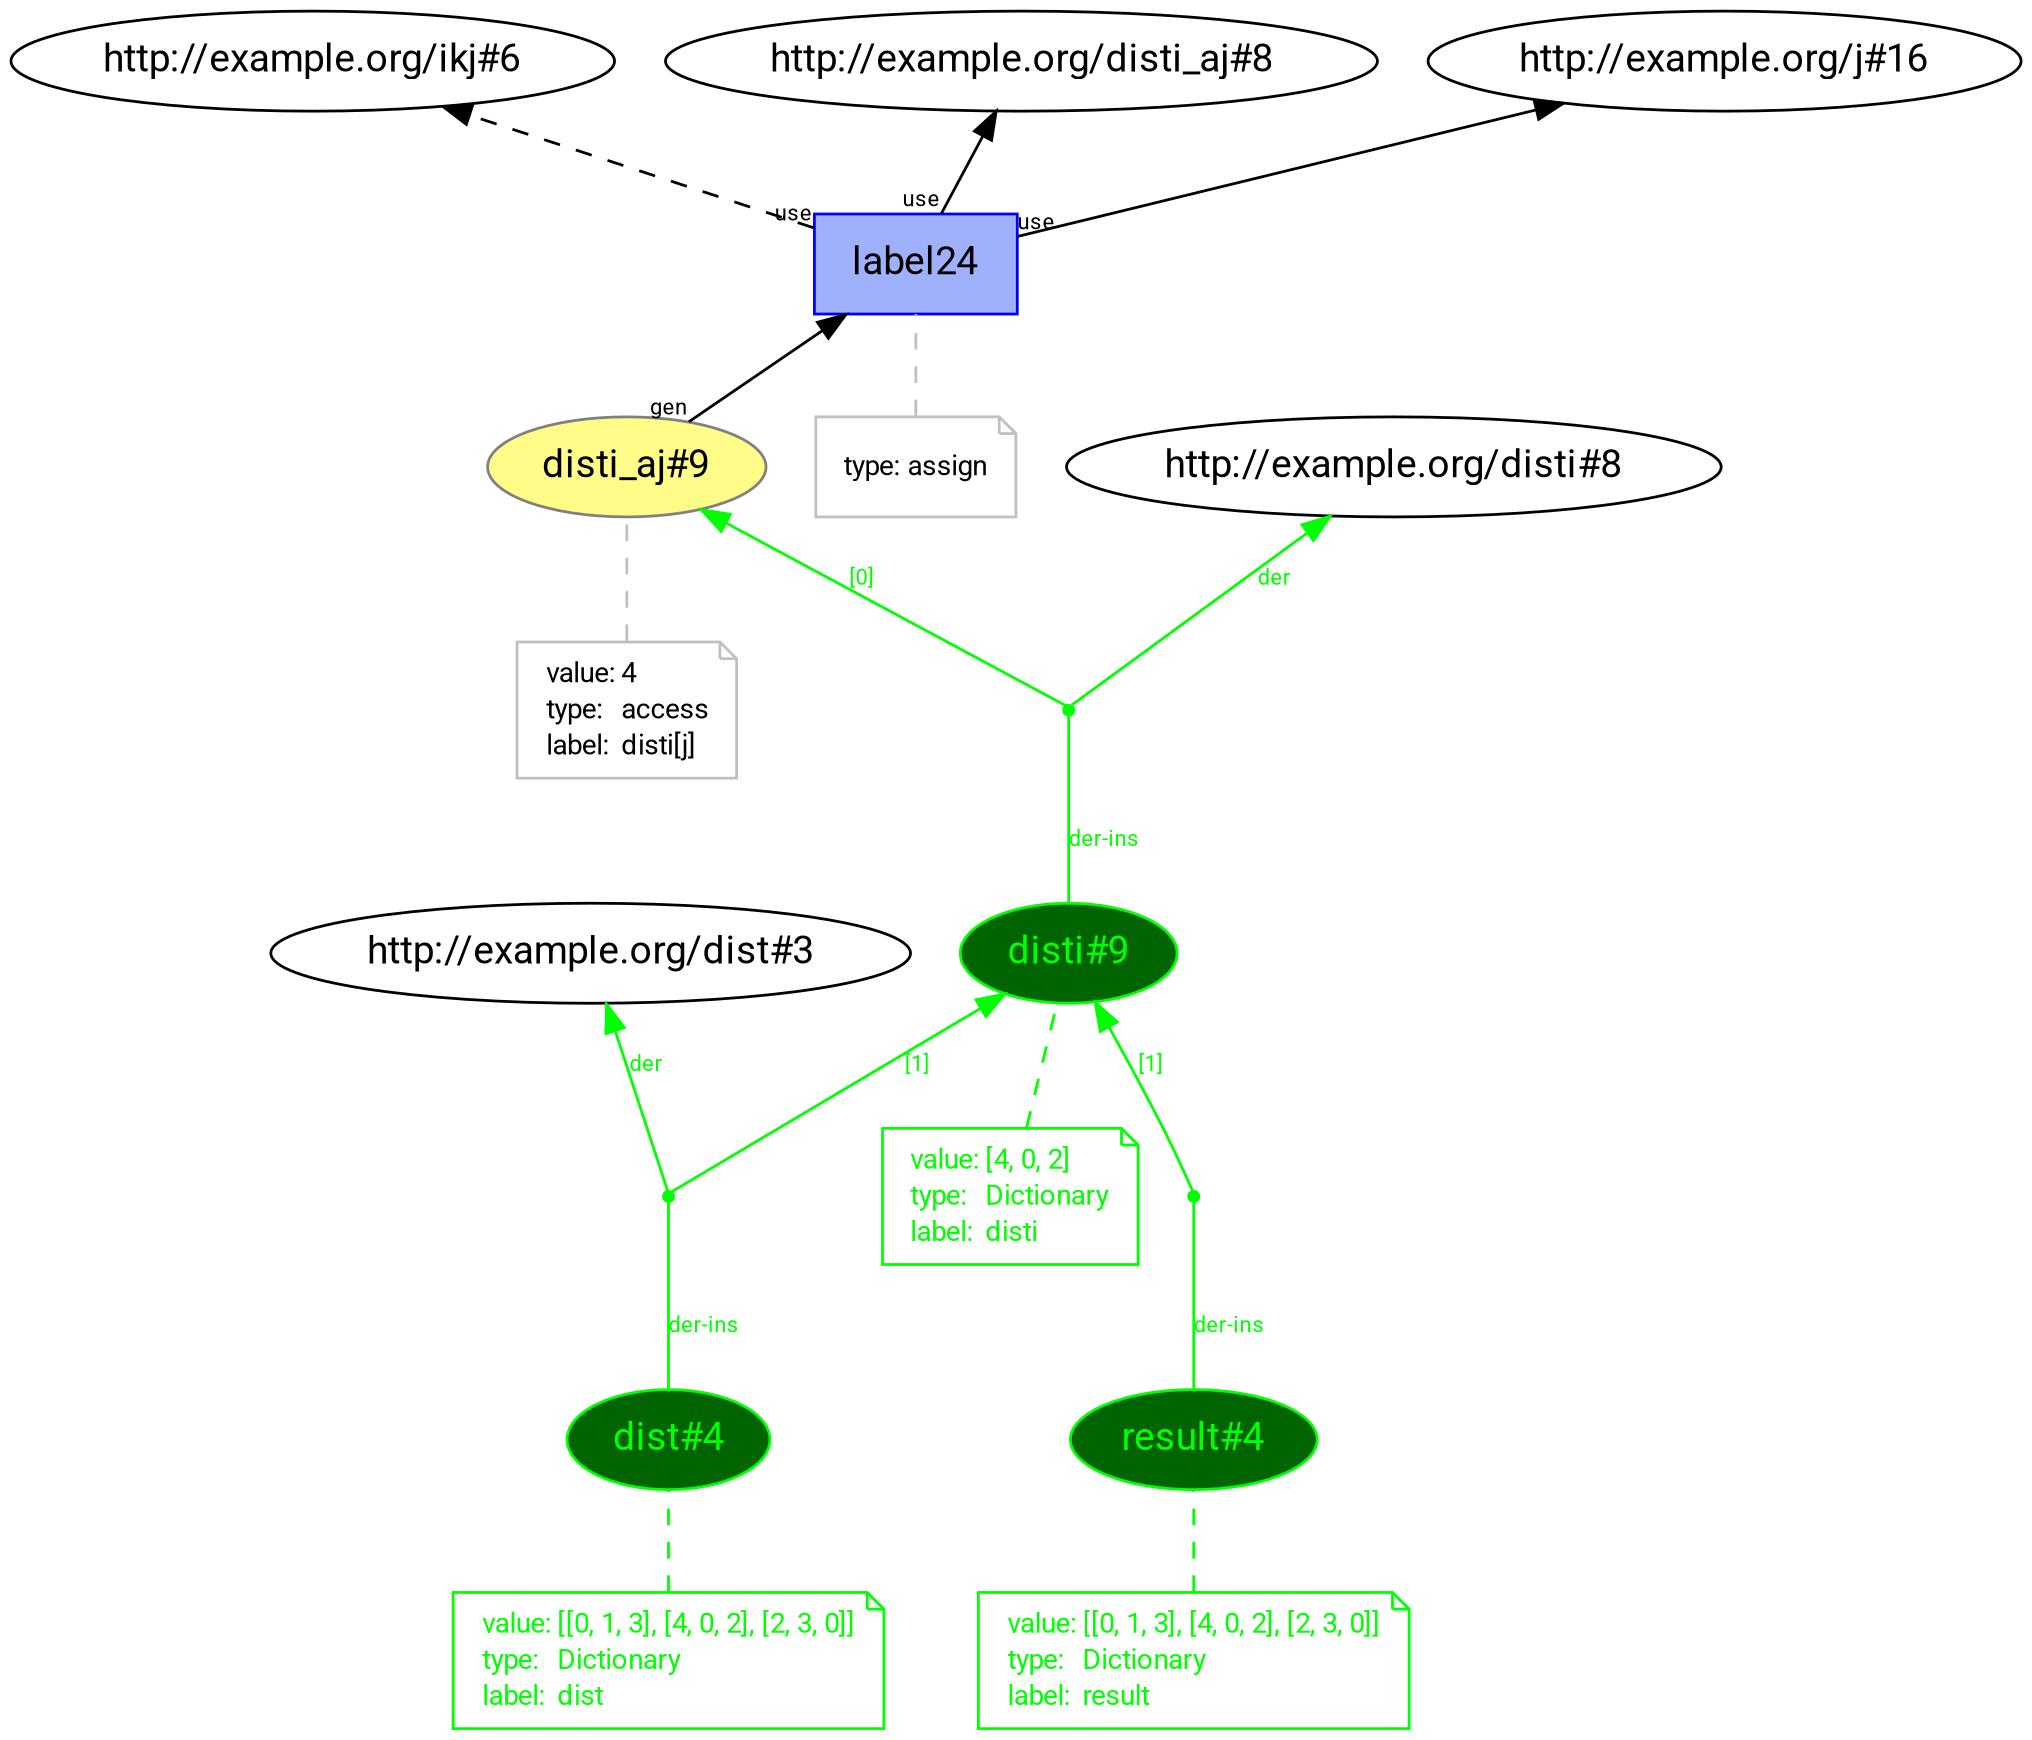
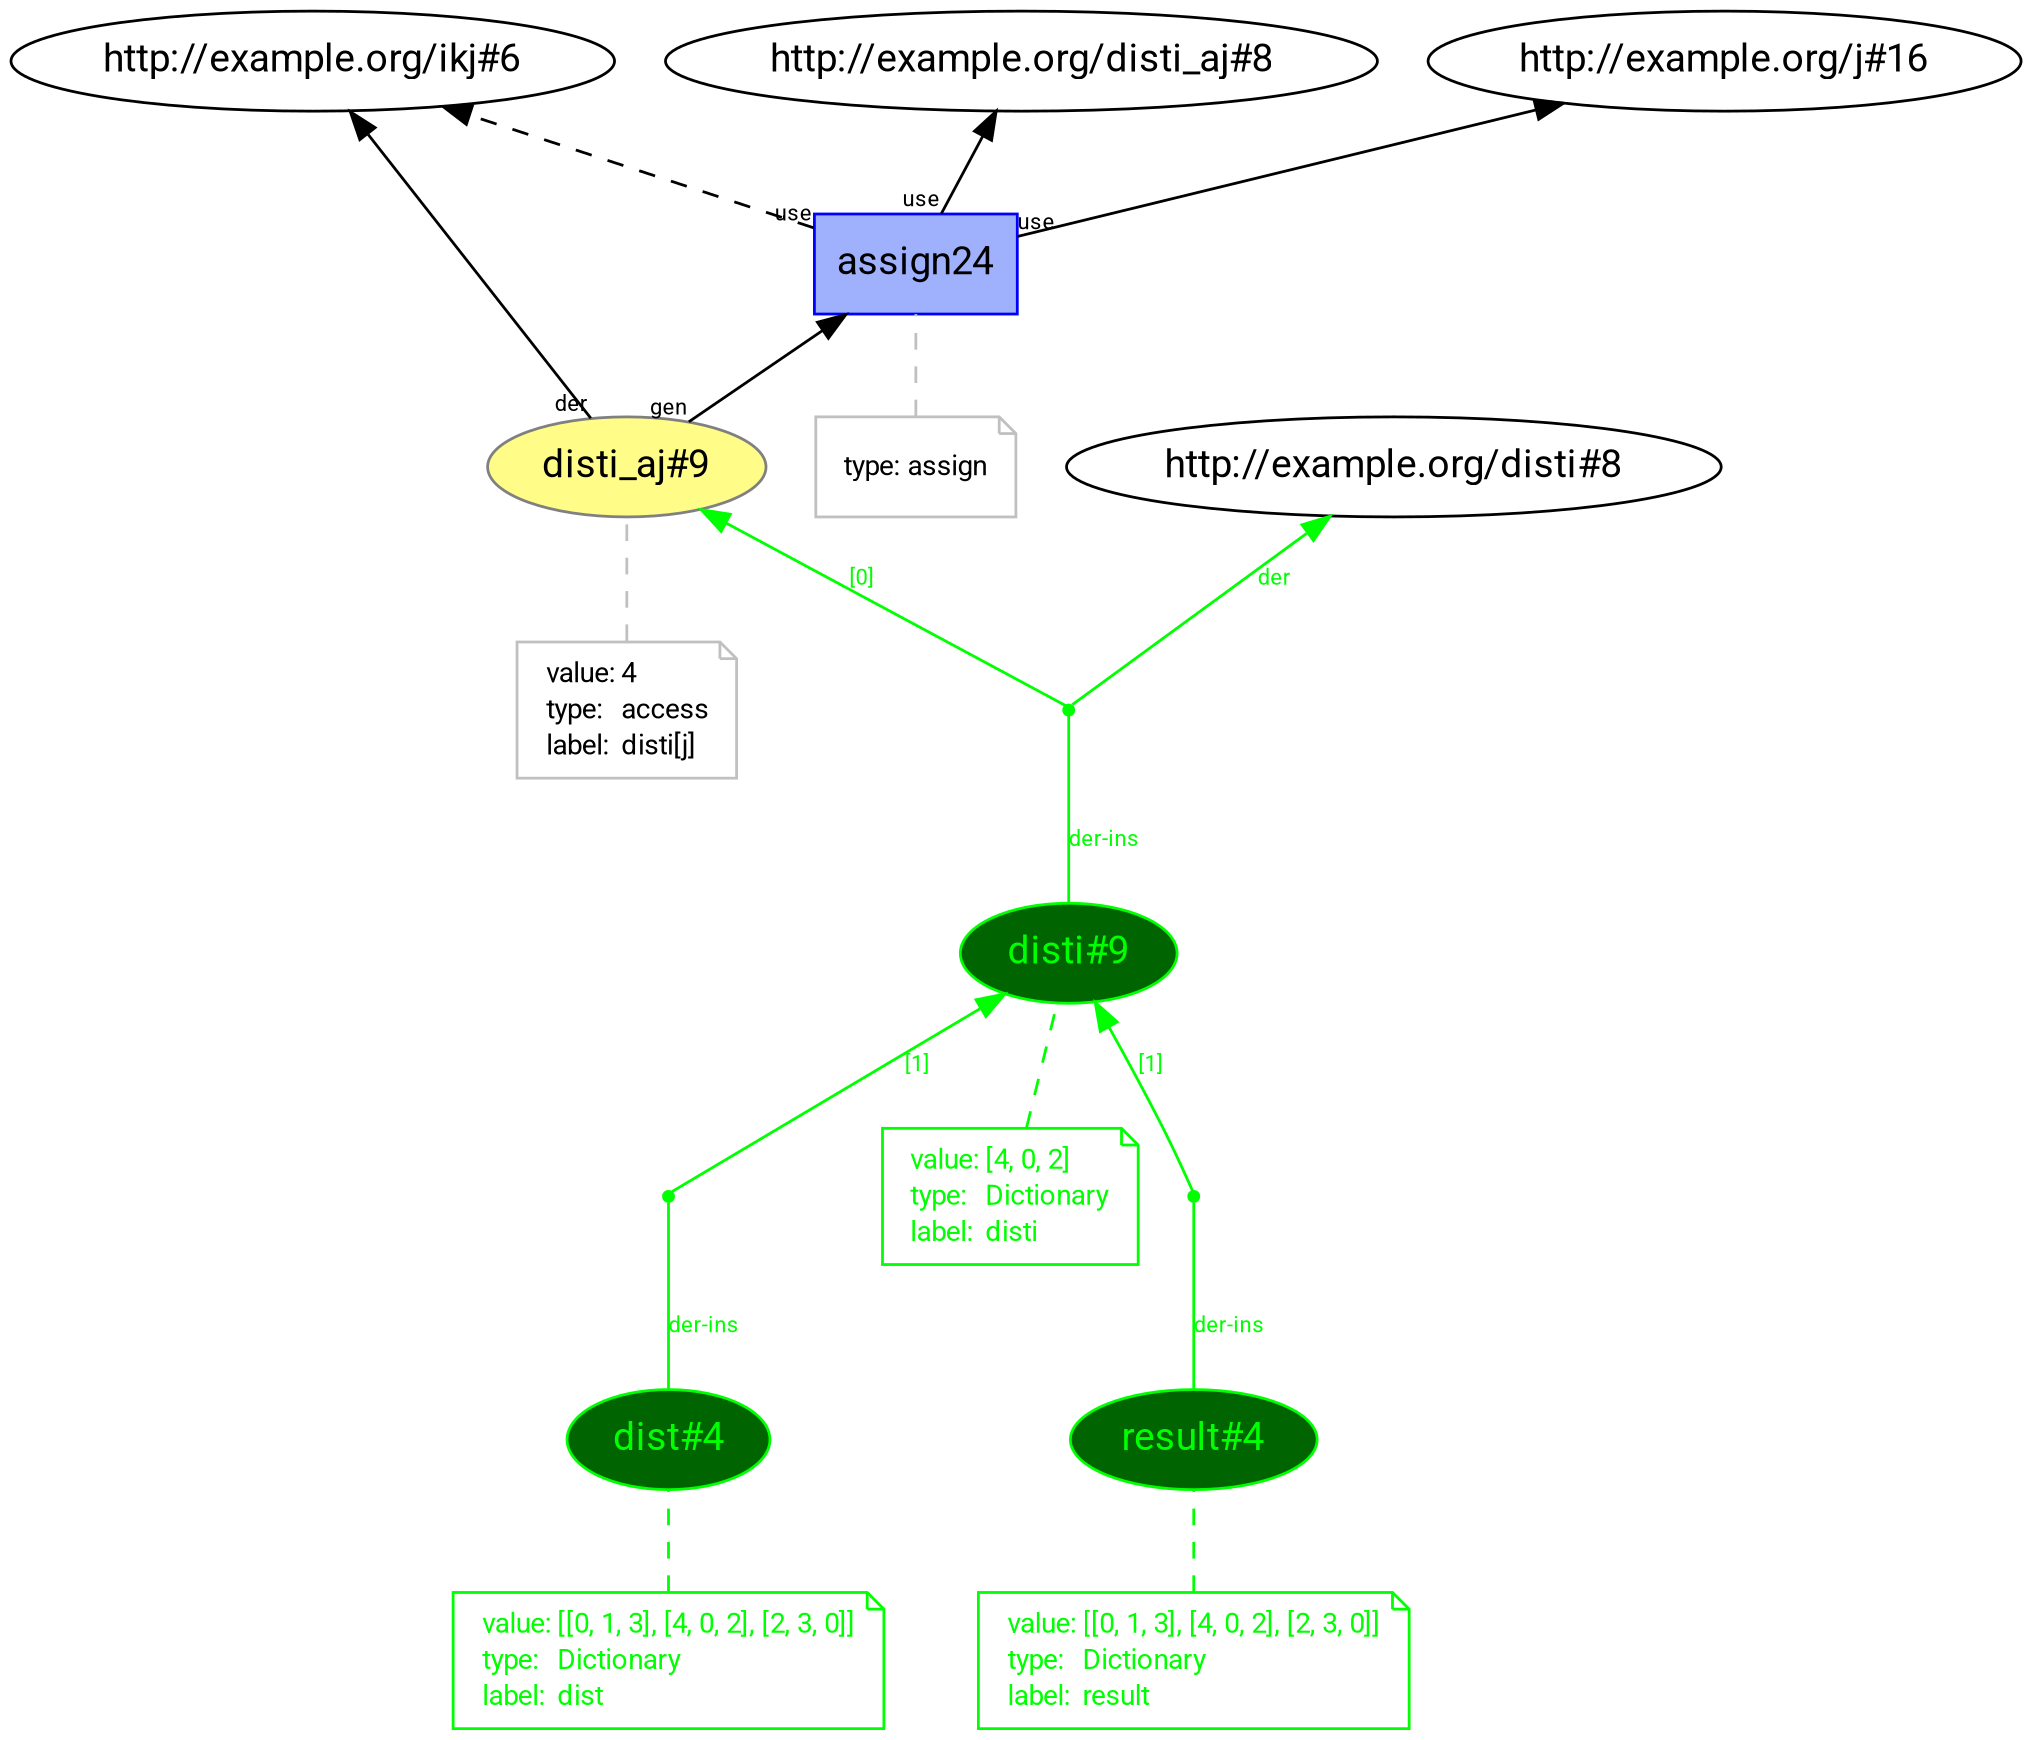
  digraph {
    fontname=Roboto
    rankdir=BT
    node [color=green fontname=Roboto fontcolor=green]
    edge [fontname=Roboto rotation=20 color=green fontcolor=green]
    n1 [color="#808080" fillcolor="#FFFC87" label="disti_aj#9" style=filled fontcolor=""]
-   n2 [color="#0000FF" fillcolor="#9FB1FC" label=label24 shape=polygon sides=4 style=filled fontcolor=""]
+   n2 [color="#0000FF" fillcolor="#9FB1FC" label=assign24 shape=polygon sides=4 style=filled fontcolor=""]
    "http://example.org/ikj#6" [color="" fontcolor=""]
    "http://example.org/j#16" [color="" fontcolor=""]
    "http://example.org/disti_aj#8" [color="" fontcolor=""]
    n6 [color=gray fontcolor=black fontsize=10 label=<<TABLE cellpadding="0" border="0"> 	<TR> 	    <TD align="left">value:</TD> 	    <TD align="left">4</TD> 	</TR> 	<TR> 	    <TD align="left">type:</TD> 	    <TD align="left">access</TD> 	</TR> 	<TR> 	    <TD align="left">label:</TD> 	    <TD align="left">disti[j]</TD> 	</TR> </TABLE>> shape=note]
    n7 [fillcolor=darkgreen label="disti#9" style=filled]
    bn0 [shape=point]
    "http://example.org/disti#8" [color="" fontcolor=""]
    n10 [fontsize=10 label=<<TABLE cellpadding="0" border="0"> 	<TR> 	    <TD align="left">value:</TD> 	    <TD align="left">[4, 0, 2]</TD> 	</TR> 	<TR> 	    <TD align="left">type:</TD> 	    <TD align="left">Dictionary</TD> 	</TR> 	<TR> 	    <TD align="left">label:</TD> 	    <TD align="left">disti</TD> 	</TR> </TABLE>> shape=note]
    n11 [fillcolor=darkgreen label="dist#4" style=filled]
    bn1 [shape=point]
-   "http://example.org/dist#3" [color="" fontcolor=""]
    n14 [fontsize=10 label=<<TABLE cellpadding="0" border="0"> 	<TR> 	    <TD align="left">value:</TD> 	    <TD align="left">[[0, 1, 3], [4, 0, 2], [2, 3, 0]]</TD> 	</TR> 	<TR> 	    <TD align="left">type:</TD> 	    <TD align="left">Dictionary</TD> 	</TR> 	<TR> 	    <TD align="left">label:</TD> 	    <TD align="left">dist</TD> 	</TR> </TABLE>> shape=note]
    n15 [fillcolor=darkgreen label="result#4" style=filled]
    bn2 [shape=point]
    n17 [fontsize=10 label=<<TABLE cellpadding="0" border="0"> 	<TR> 	    <TD align="left">value:</TD> 	    <TD align="left">[[0, 1, 3], [4, 0, 2], [2, 3, 0]]</TD> 	</TR> 	<TR> 	    <TD align="left">type:</TD> 	    <TD align="left">Dictionary</TD> 	</TR> 	<TR> 	    <TD align="left">label:</TD> 	    <TD align="left">result</TD> 	</TR> </TABLE>> shape=note]
    n18 [color=gray fontcolor=black fontsize=10 label=<<TABLE cellpadding="0" border="0"> 	<TR> 	    <TD align="left">type:</TD> 	    <TD align="left">assign</TD> 	</TR> </TABLE>> shape=note]
    n1 -> n2 [labelangle=60.0 labeldistance=1.5 labelfontsize=8 taillabel=gen color="" fontcolor=""]
+   n1 -> "http://example.org/ikj#6" [labelangle=60.0 labeldistance=1.5 labelfontsize=8 taillabel=der color="" fontcolor=""]
    n2 -> "http://example.org/ikj#6" [labelangle=60.0 labeldistance=1.5 labelfontsize=8 style=dashed taillabel=use color="" fontcolor=""]
    n2 -> "http://example.org/j#16" [labelangle=60.0 labeldistance=1.5 labelfontsize=8 taillabel=use color="" fontcolor=""]
    n2 -> "http://example.org/disti_aj#8" [labelangle=60.0 labeldistance=1.5 labelfontsize=8 taillabel=use color="" fontcolor=""]
    n6 -> n1 [arrowhead=none color=gray style=dashed rotation="" fontcolor=""]
    n7 -> bn0 [angle=60.0 arrowhead=none distance=1.5 fontsize=8 label="der-ins"]
    bn0 -> n1 [angle=60.0 distance=1.5 fontsize=8 label="[0]"]
    bn0 -> "http://example.org/disti#8" [angle=60.0 distance=1.5 fontsize=8 label=der]
    n10 -> n7 [arrowhead=none style=dashed rotation=""]
    n11 -> bn1 [angle=60.0 arrowhead=none distance=1.5 fontsize=8 label="der-ins"]
    bn1 -> n7 [angle=60.0 distance=1.5 fontsize=8 label="[1]"]
-   bn1 -> "http://example.org/dist#3" [angle=60.0 distance=1.5 fontsize=8 label=der]
    n14 -> n11 [arrowhead=none style=dashed rotation=""]
    n15 -> bn2 [angle=60.0 arrowhead=none distance=1.5 fontsize=8 label="der-ins"]
    bn2 -> n7 [angle=60.0 distance=1.5 fontsize=8 label="[1]"]
    n17 -> n15 [arrowhead=none style=dashed rotation=""]
    n18 -> n2 [arrowhead=none color=gray style=dashed rotation="" fontcolor=""]
  }
